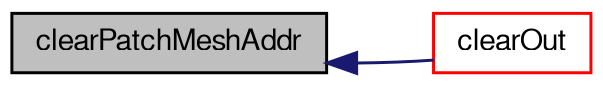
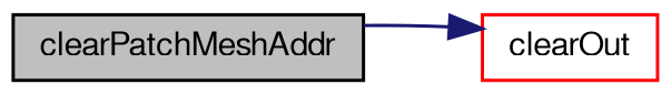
  digraph {
    rankdir=LR
    node [fontname=FreeSans fontsize=10 shape=record]
    n1 [color=black fillcolor=grey75 fontcolor=black height=0.2 label=clearPatchMeshAddr style=filled width=0.4]
    n2 [color=red height=0.2 label=clearOut width=0.4]
-   n1 -> n2 [color=midnightblue dir=back fontname=FreeSans fontsize=10 labelfontname=FreeSans labelfontsize=10 style=solid]
+   n2 -> n1 [color=midnightblue dir=back fontname=FreeSans fontsize=10 labelfontname=FreeSans labelfontsize=10 style=solid]
  }
